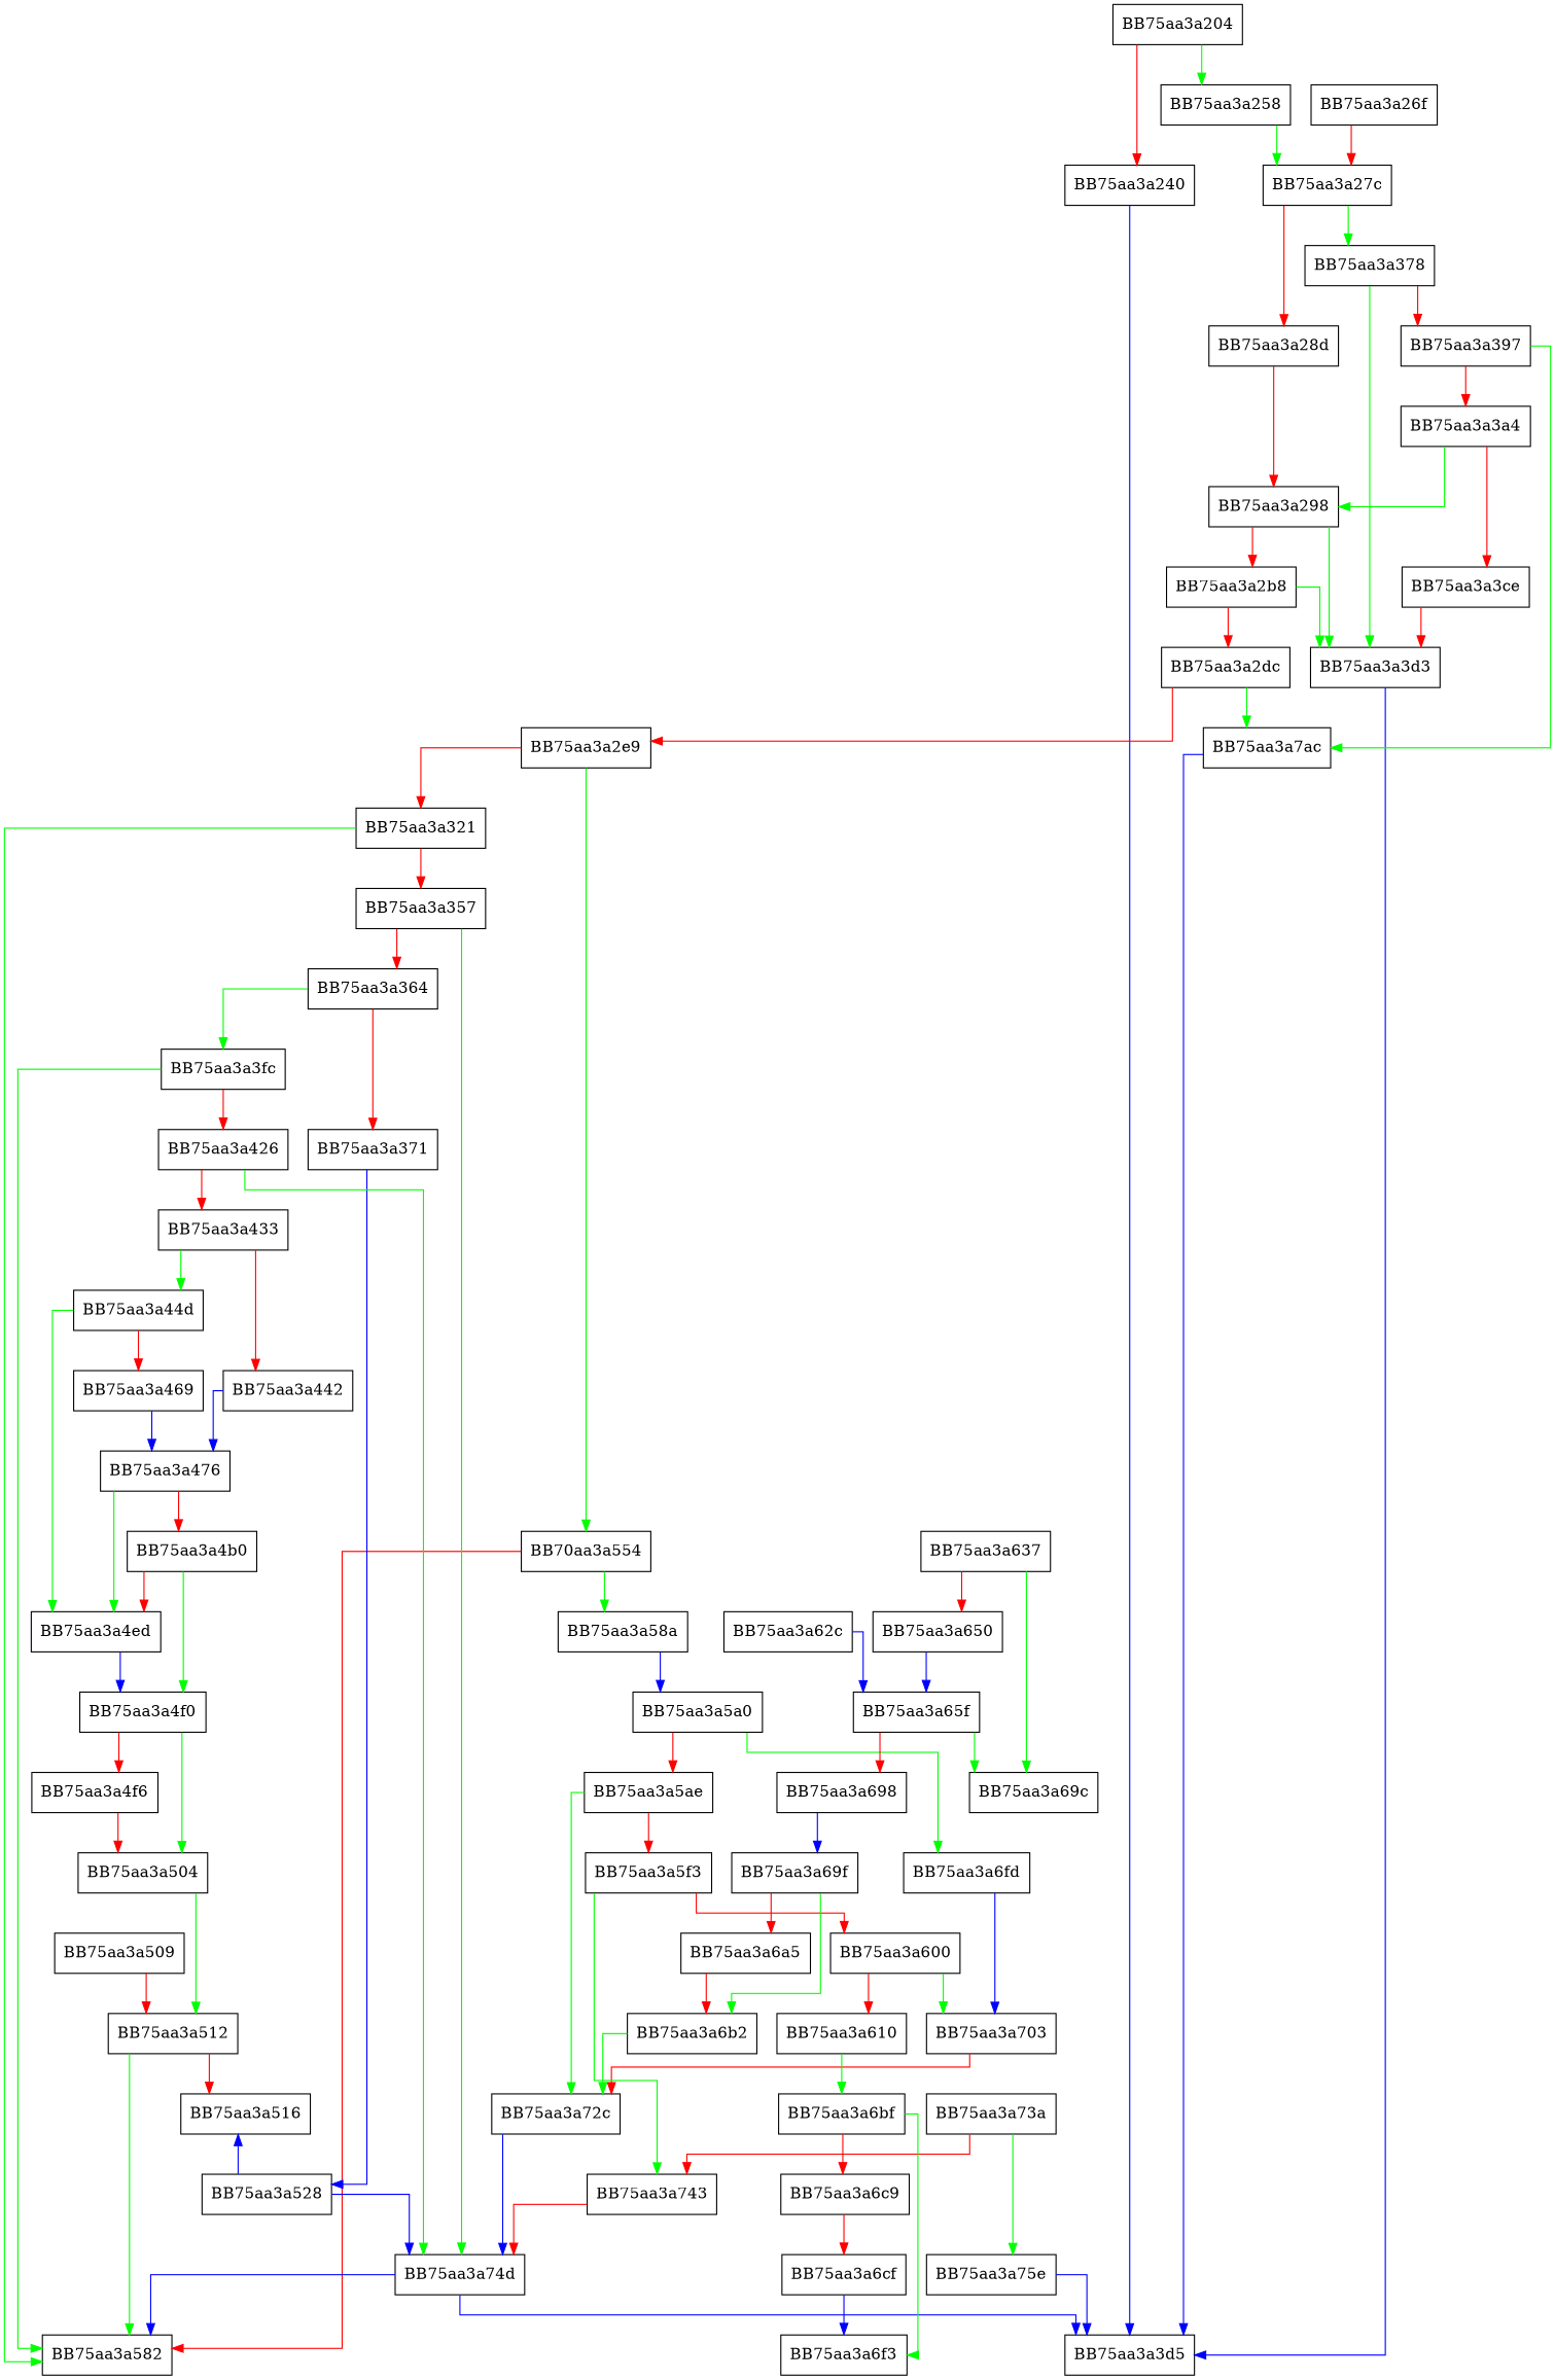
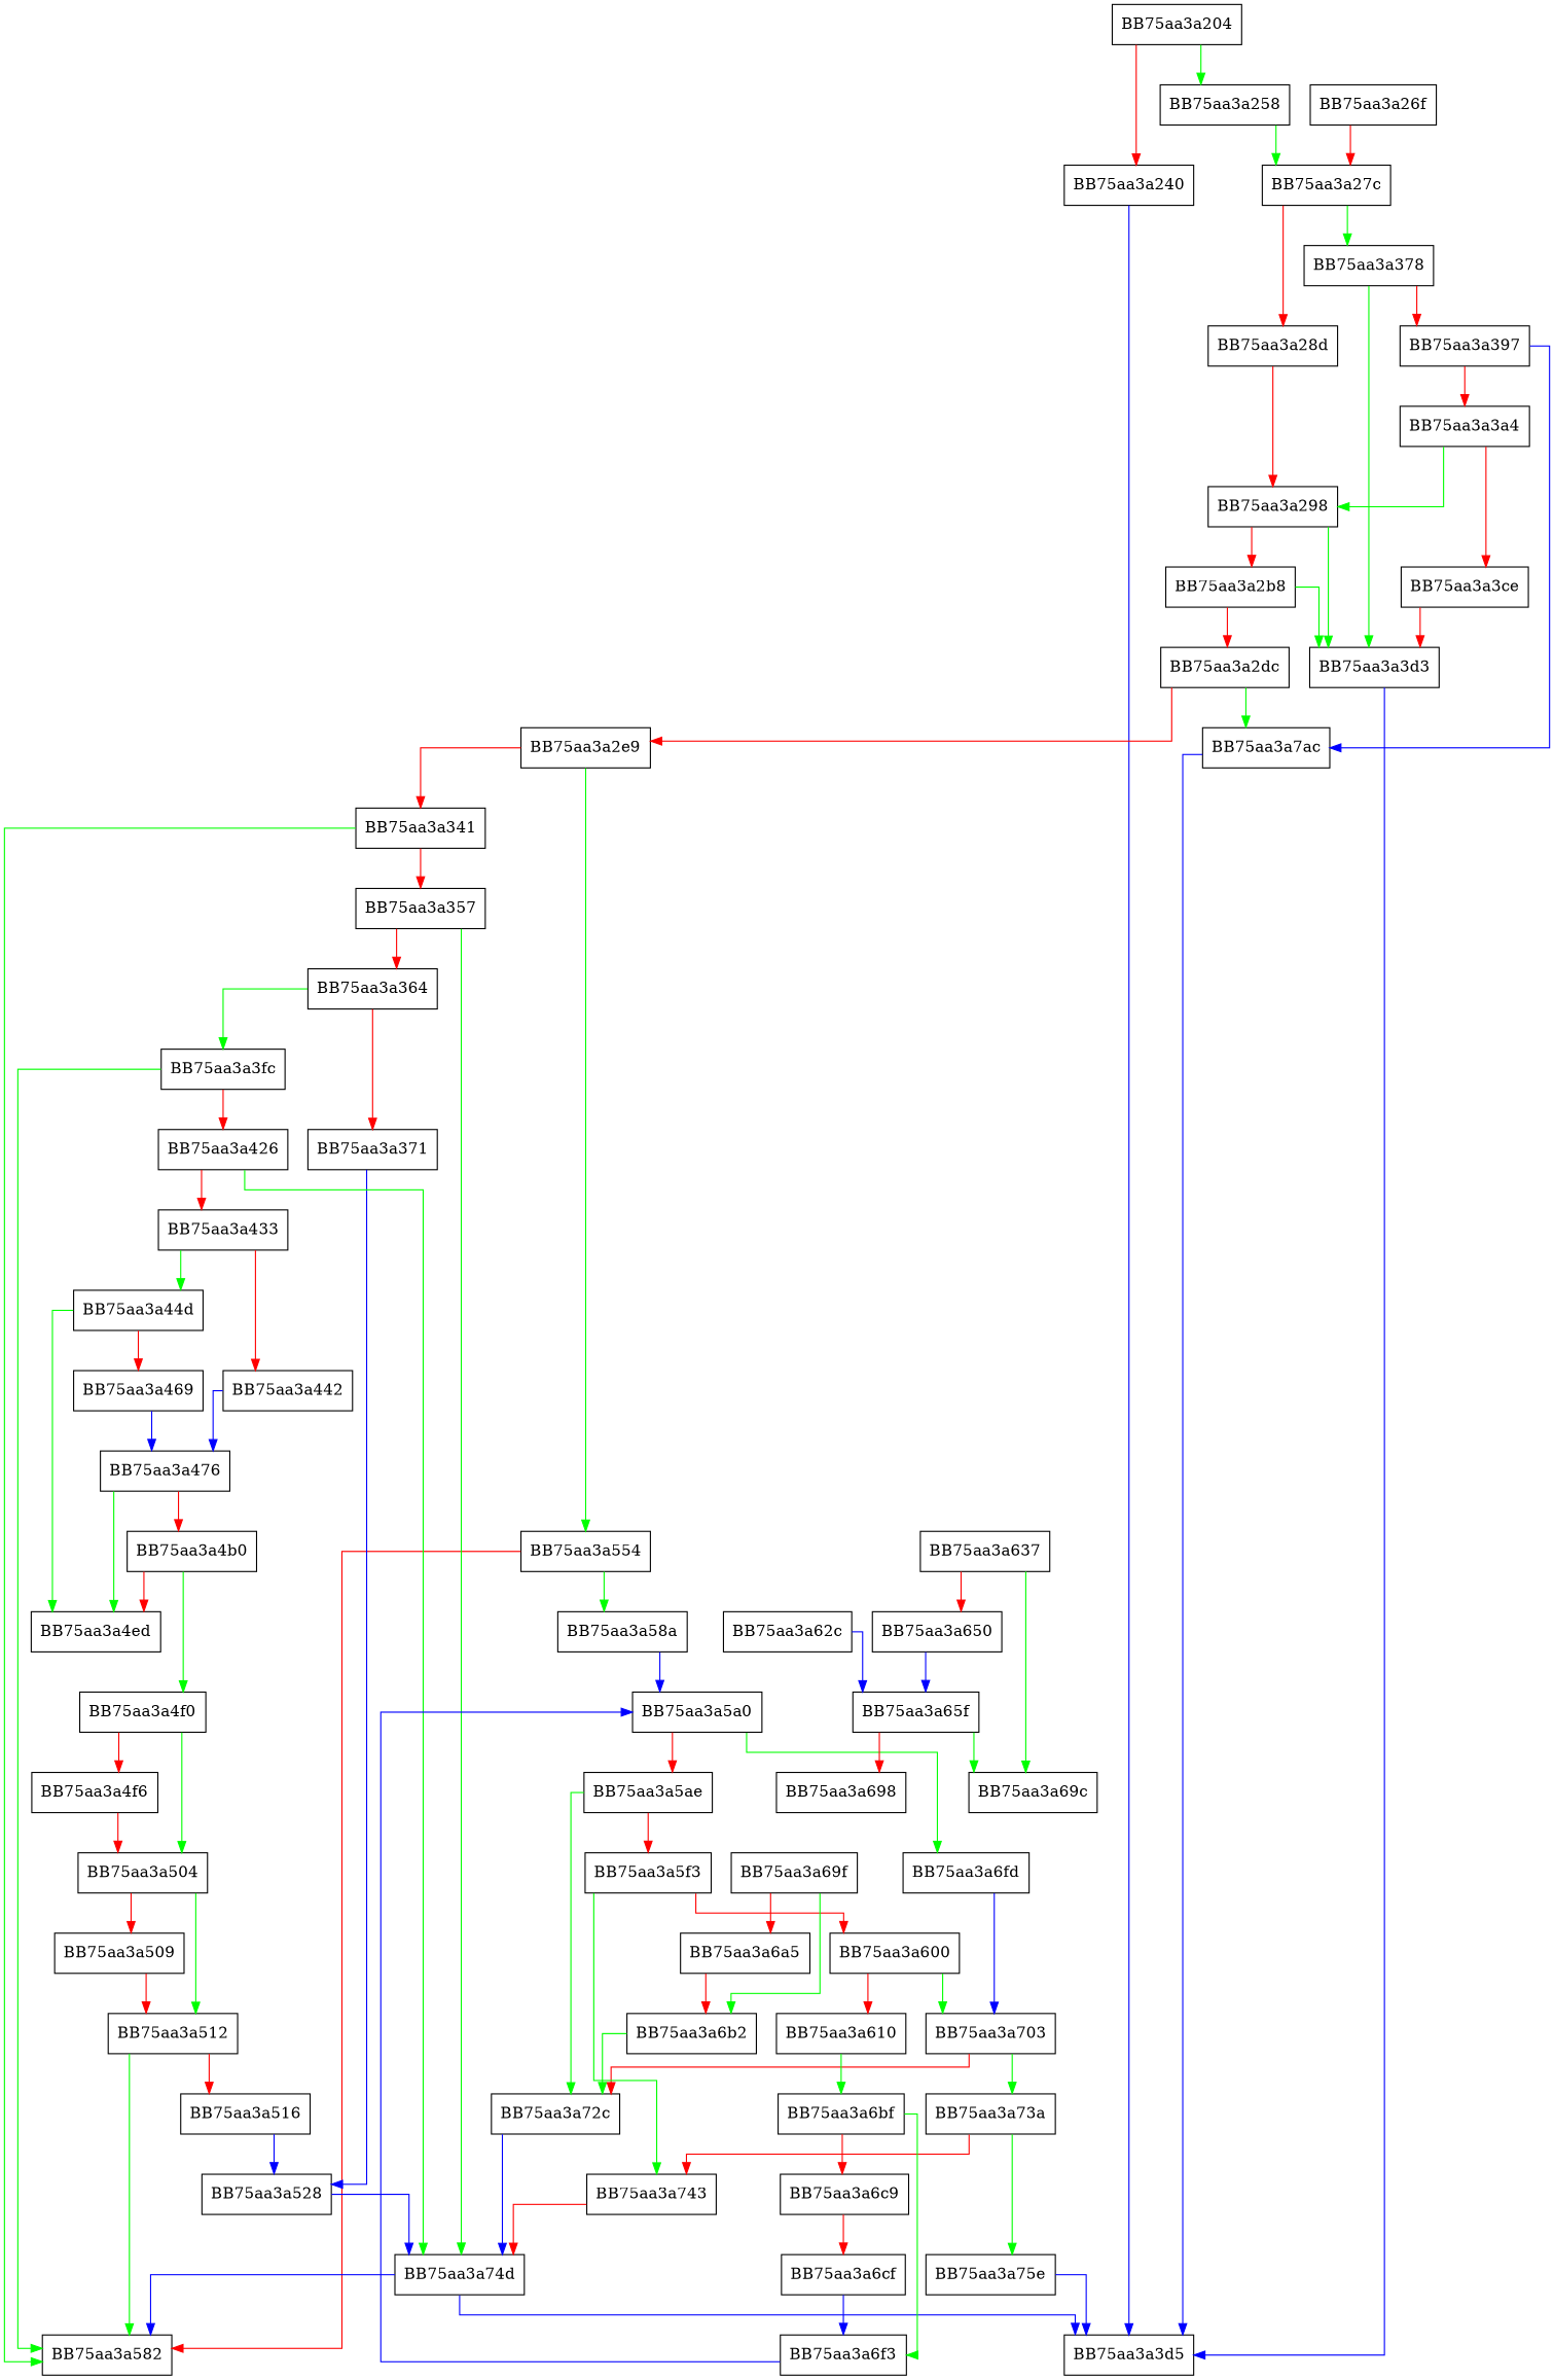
  digraph {
    splines=ortho
    node [shape=box]
    edge [color=red]
    BB75aa3a204
    BB75aa3a258
    BB75aa3a240
    BB75aa3a27c
    BB75aa3a3d5
    BB75aa3a378
    BB75aa3a28d
    BB75aa3a26f
    BB75aa3a3d3
    BB75aa3a397
    BB75aa3a298
    BB75aa3a7ac
    BB75aa3a3a4
    BB75aa3a2b8
    BB75aa3a2dc
    BB75aa3a2e9
-   BB75aa3a554 [label=BB70aa3a554]
-   BB75aa3a321
+   BB75aa3a554
+   BB75aa3a321 [label=BB75aa3a341]
    BB75aa3a582
    BB75aa3a58a
    BB75aa3a357
    BB75aa3a5a0
    BB75aa3a74d
    BB75aa3a364
    BB75aa3a3fc
    BB75aa3a371
    BB75aa3a426
    BB75aa3a528
    BB75aa3a433
    BB75aa3a3ce
    BB75aa3a44d
    BB75aa3a442
    BB75aa3a4ed
    BB75aa3a469
    BB75aa3a476
    BB75aa3a4f0
    BB75aa3a4b0
    BB75aa3a504
    BB75aa3a4f6
    BB75aa3a512
    BB75aa3a509
    BB75aa3a516
    BB75aa3a6fd
    BB75aa3a5ae
    BB75aa3a703
    BB75aa3a72c
    BB75aa3a5f3
    BB75aa3a73a
    BB75aa3a743
    BB75aa3a600
    BB75aa3a610
    BB75aa3a6bf
    BB75aa3a75e
    BB75aa3a6f3
    BB75aa3a6c9
    BB75aa3a6cf
    BB75aa3a637
    BB75aa3a69c
    BB75aa3a650
    BB75aa3a62c
    BB75aa3a65f
    BB75aa3a698
    BB75aa3a69f
    BB75aa3a6b2
    BB75aa3a6a5
    BB75aa3a204 -> BB75aa3a258 [color=green]
    BB75aa3a204 -> BB75aa3a240
    BB75aa3a258 -> BB75aa3a27c [color=green]
    BB75aa3a240 -> BB75aa3a3d5 [color=blue]
    BB75aa3a27c -> BB75aa3a378 [color=green]
    BB75aa3a27c -> BB75aa3a28d
    BB75aa3a378 -> BB75aa3a3d3 [color=green]
    BB75aa3a378 -> BB75aa3a397
    BB75aa3a28d -> BB75aa3a298
    BB75aa3a26f -> BB75aa3a27c
    BB75aa3a3d3 -> BB75aa3a3d5 [color=blue]
-   BB75aa3a397 -> BB75aa3a7ac [color=green]
+   BB75aa3a397 -> BB75aa3a7ac [color=blue]
    BB75aa3a397 -> BB75aa3a3a4
    BB75aa3a298 -> BB75aa3a3d3 [color=green]
    BB75aa3a298 -> BB75aa3a2b8
    BB75aa3a7ac -> BB75aa3a3d5 [color=blue]
    BB75aa3a3a4 -> BB75aa3a298 [color=green]
    BB75aa3a3a4 -> BB75aa3a3ce
    BB75aa3a2b8 -> BB75aa3a3d3 [color=green]
    BB75aa3a2b8 -> BB75aa3a2dc
    BB75aa3a2dc -> BB75aa3a7ac [color=green]
    BB75aa3a2dc -> BB75aa3a2e9
    BB75aa3a2e9 -> BB75aa3a554 [color=green]
    BB75aa3a2e9 -> BB75aa3a321
    BB75aa3a554 -> BB75aa3a582
    BB75aa3a554 -> BB75aa3a58a [color=green]
    BB75aa3a321 -> BB75aa3a582 [color=green]
    BB75aa3a321 -> BB75aa3a357
    BB75aa3a58a -> BB75aa3a5a0 [color=blue]
    BB75aa3a357 -> BB75aa3a74d [color=green]
    BB75aa3a357 -> BB75aa3a364
    BB75aa3a5a0 -> BB75aa3a6fd [color=green]
    BB75aa3a5a0 -> BB75aa3a5ae
    BB75aa3a74d -> BB75aa3a3d5 [color=blue]
    BB75aa3a74d -> BB75aa3a582 [color=blue]
    BB75aa3a364 -> BB75aa3a3fc [color=green]
    BB75aa3a364 -> BB75aa3a371
    BB75aa3a3fc -> BB75aa3a582 [color=green]
    BB75aa3a3fc -> BB75aa3a426
    BB75aa3a371 -> BB75aa3a528 [color=blue]
    BB75aa3a426 -> BB75aa3a74d [color=green]
    BB75aa3a426 -> BB75aa3a433
    BB75aa3a528 -> BB75aa3a74d [color=blue]
    BB75aa3a433 -> BB75aa3a44d [color=green]
    BB75aa3a433 -> BB75aa3a442
    BB75aa3a3ce -> BB75aa3a3d3
    BB75aa3a44d -> BB75aa3a4ed [color=green]
    BB75aa3a44d -> BB75aa3a469
    BB75aa3a442 -> BB75aa3a476 [color=blue]
-   BB75aa3a4ed -> BB75aa3a4f0 [color=blue]
    BB75aa3a469 -> BB75aa3a476 [color=blue]
    BB75aa3a476 -> BB75aa3a4ed [color=green]
    BB75aa3a476 -> BB75aa3a4b0
    BB75aa3a4f0 -> BB75aa3a504 [color=green]
    BB75aa3a4f0 -> BB75aa3a4f6
    BB75aa3a4b0 -> BB75aa3a4ed
    BB75aa3a4b0 -> BB75aa3a4f0 [color=green]
    BB75aa3a504 -> BB75aa3a512 [color=green]
+   BB75aa3a504 -> BB75aa3a509
    BB75aa3a4f6 -> BB75aa3a504
    BB75aa3a512 -> BB75aa3a582 [color=green]
    BB75aa3a512 -> BB75aa3a516
    BB75aa3a509 -> BB75aa3a512
-   BB75aa3a528 -> BB75aa3a516 [color=blue]
+   BB75aa3a516 -> BB75aa3a528 [color=blue]
    BB75aa3a6fd -> BB75aa3a703 [color=blue]
    BB75aa3a5ae -> BB75aa3a72c [color=green]
    BB75aa3a5ae -> BB75aa3a5f3
    BB75aa3a703 -> BB75aa3a72c
+   BB75aa3a703 -> BB75aa3a73a [color=green]
    BB75aa3a72c -> BB75aa3a74d [color=blue]
    BB75aa3a5f3 -> BB75aa3a743 [color=green]
    BB75aa3a5f3 -> BB75aa3a600
    BB75aa3a73a -> BB75aa3a743
    BB75aa3a73a -> BB75aa3a75e [color=green]
    BB75aa3a743 -> BB75aa3a74d
    BB75aa3a600 -> BB75aa3a703 [color=green]
    BB75aa3a600 -> BB75aa3a610
    BB75aa3a610 -> BB75aa3a6bf [color=green]
    BB75aa3a6bf -> BB75aa3a6f3 [color=green]
    BB75aa3a6bf -> BB75aa3a6c9
    BB75aa3a75e -> BB75aa3a3d5 [color=blue]
+   BB75aa3a6f3 -> BB75aa3a5a0 [color=blue]
    BB75aa3a6c9 -> BB75aa3a6cf
    BB75aa3a6cf -> BB75aa3a6f3 [color=blue]
    BB75aa3a637 -> BB75aa3a69c [color=green]
    BB75aa3a637 -> BB75aa3a650
    BB75aa3a650 -> BB75aa3a65f [color=blue]
    BB75aa3a62c -> BB75aa3a65f [color=blue]
    BB75aa3a65f -> BB75aa3a69c [color=green]
    BB75aa3a65f -> BB75aa3a698
-   BB75aa3a698 -> BB75aa3a69f [color=blue]
    BB75aa3a69f -> BB75aa3a6b2 [color=green]
    BB75aa3a69f -> BB75aa3a6a5
    BB75aa3a6b2 -> BB75aa3a72c [color=green]
    BB75aa3a6a5 -> BB75aa3a6b2
  }
